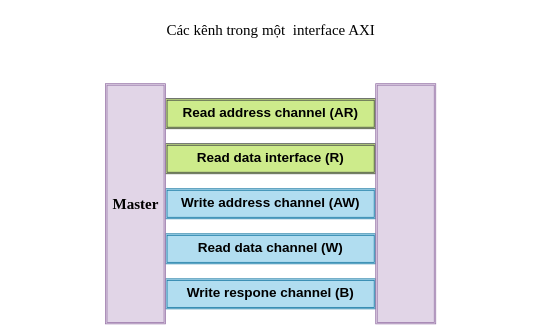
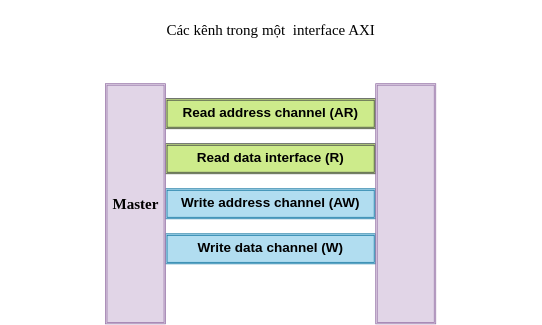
  <mxCell id="0" />
  <mxCell id="1" parent="0" />
  <mxCell id="2" value="Read data interface (R)" style="shape=ext;double=1;rounded=0;fontSize=18;verticalAlign=top;align=center;fontStyle=1;labelBackgroundColor=none;whiteSpace=wrap;fillColor=#cdeb8b;strokeColor=#36393d;" parent="1" vertex="1"><mxGeometry x="220" y="191" width="280" height="40" as="geometry" /></mxCell>
- <mxCell id="3" value="Read data channel (W)" style="shape=ext;double=1;rounded=0;fontSize=18;verticalAlign=top;align=center;fontStyle=1;labelBackgroundColor=none;whiteSpace=wrap;fillColor=#b1ddf0;strokeColor=#10739e;" parent="1" vertex="1"><mxGeometry x="220" y="311" width="280" height="40" as="geometry" /></mxCell>
+ <mxCell id="3" value="Write data channel (W)" style="shape=ext;double=1;rounded=0;fontSize=18;verticalAlign=top;align=center;fontStyle=1;labelBackgroundColor=none;whiteSpace=wrap;fillColor=#b1ddf0;strokeColor=#10739e;" parent="1" vertex="1"><mxGeometry x="220" y="311" width="280" height="40" as="geometry" /></mxCell>
  <mxCell id="4" value="Read address channel (AR)" style="shape=ext;double=1;rounded=0;fontSize=18;verticalAlign=top;align=center;fontStyle=1;labelBackgroundColor=none;whiteSpace=wrap;fillColor=#cdeb8b;strokeColor=#36393d;" parent="1" vertex="1"><mxGeometry x="220" y="131" width="280" height="40" as="geometry" /></mxCell>
  <mxCell id="5" value="Write address channel (AW)" style="shape=ext;double=1;rounded=0;fontSize=18;verticalAlign=top;align=center;fontStyle=1;labelBackgroundColor=none;whiteSpace=wrap;fillColor=#b1ddf0;strokeColor=#10739e;" parent="1" vertex="1"><mxGeometry x="220" y="251" width="280" height="40" as="geometry" /></mxCell>
- <mxCell id="6" value="Write respone channel (B)" style="shape=ext;double=1;rounded=0;fontSize=18;verticalAlign=top;align=center;fontStyle=1;labelBackgroundColor=none;whiteSpace=wrap;fillColor=#b1ddf0;strokeColor=#10739e;" parent="1" vertex="1"><mxGeometry x="220" y="371" width="280" height="40" as="geometry" /></mxCell>
  <mxCell id="7" value="" style="shape=ext;double=1;rounded=0;fontSize=18;verticalAlign=top;align=center;fontStyle=1;labelBackgroundColor=none;whiteSpace=wrap;fillColor=#e1d5e7;strokeColor=#9673a6;rotation=90;" parent="1" vertex="1"><mxGeometry x="20" y="231" width="320" height="80" as="geometry" /></mxCell>
  <mxCell id="8" value="&lt;font size=&quot;1&quot; face=&quot;Times New Roman&quot; style=&quot;&quot;&gt;&lt;b style=&quot;font-size: 20px;&quot;&gt;Master&lt;/b&gt;&lt;/font&gt;" style="text;html=1;align=center;verticalAlign=middle;resizable=0;points=[];autosize=1;strokeColor=none;fillColor=none;fontSize=18;fontFamily=Architects Daughter;" parent="1" vertex="1"><mxGeometry x="135" y="251" width="90" height="40" as="geometry" /></mxCell>
  <mxCell id="9" value="" style="shape=ext;double=1;rounded=0;fontSize=18;verticalAlign=top;align=center;fontStyle=1;labelBackgroundColor=none;whiteSpace=wrap;fillColor=#e1d5e7;strokeColor=#9673a6;rotation=90;" parent="1" vertex="1"><mxGeometry x="380" y="231" width="320" height="80" as="geometry" /></mxCell>
  <mxCell id="10" value="&lt;font face=&quot;Times New Roman&quot; color=&quot;#000000&quot;&gt;Các kênh trong một&amp;nbsp; interface AXI&lt;/font&gt;" style="text;html=1;align=center;verticalAlign=middle;resizable=0;points=[];autosize=1;strokeColor=none;fillColor=none;fontSize=20;fontFamily=Architects Daughter;fontColor=#FF0000;" parent="1" vertex="1"><mxGeometry x="212.5" y="20" width="295" height="37" as="geometry" /></mxCell>
